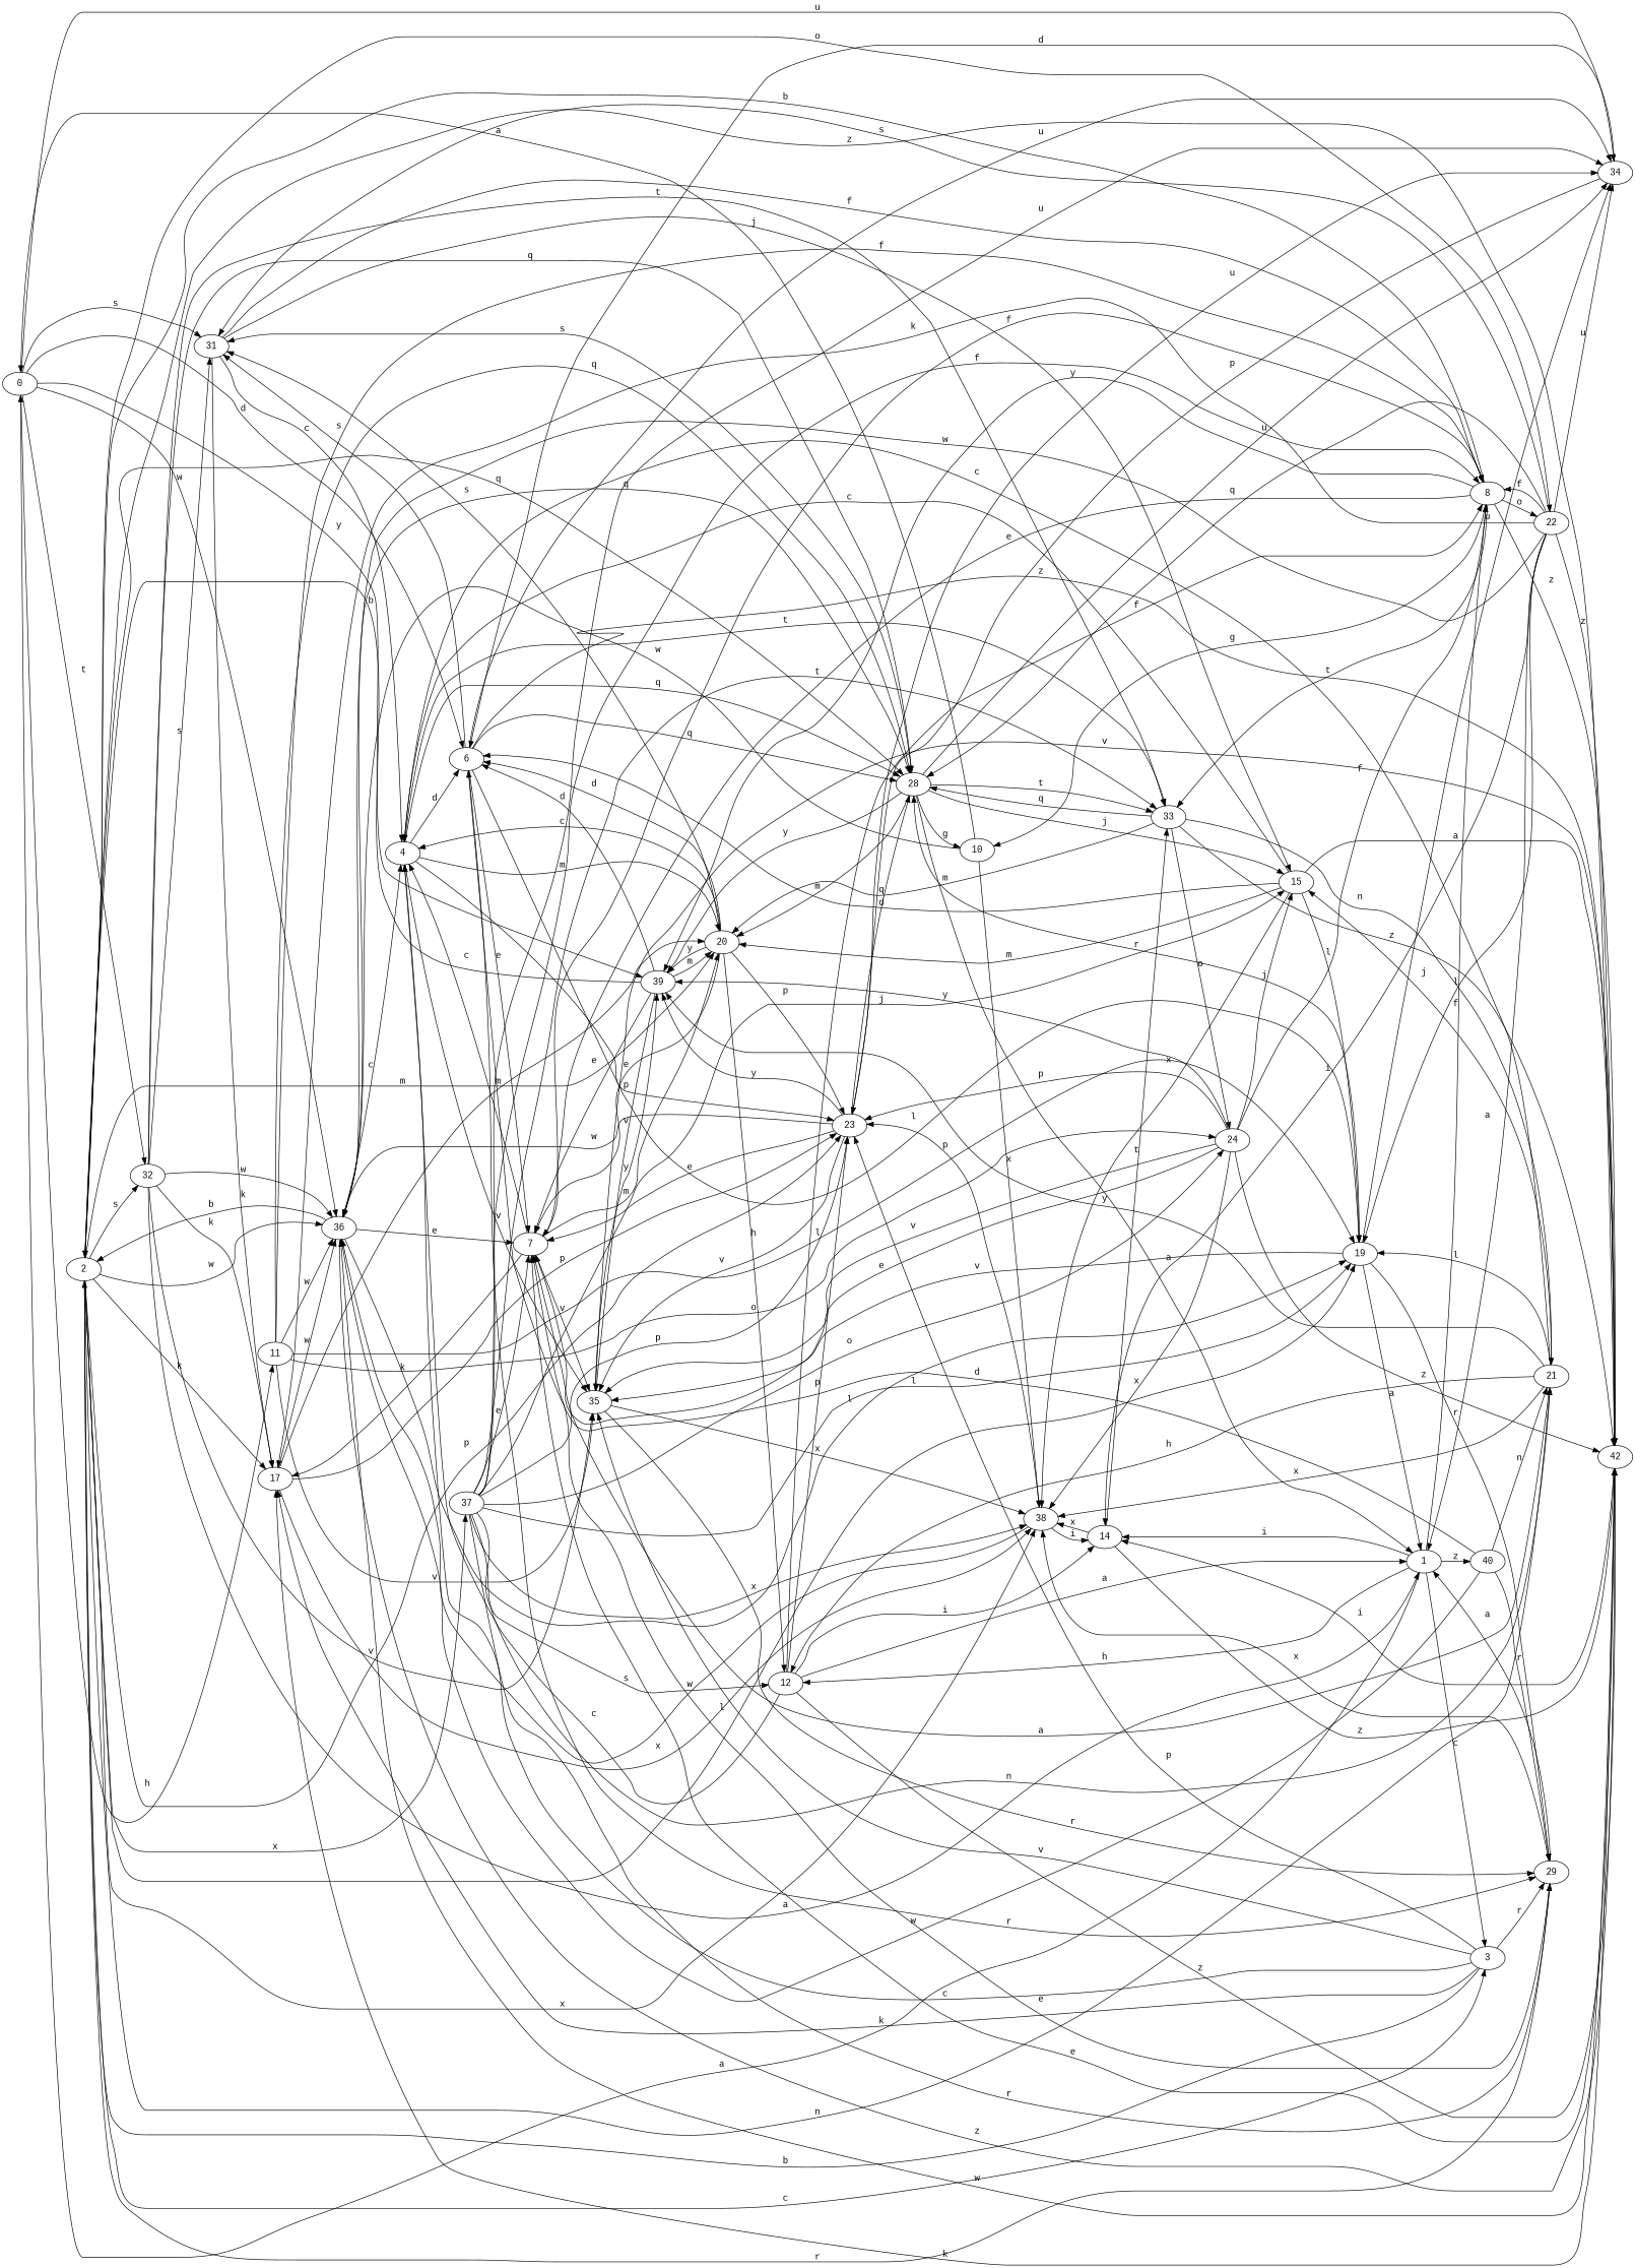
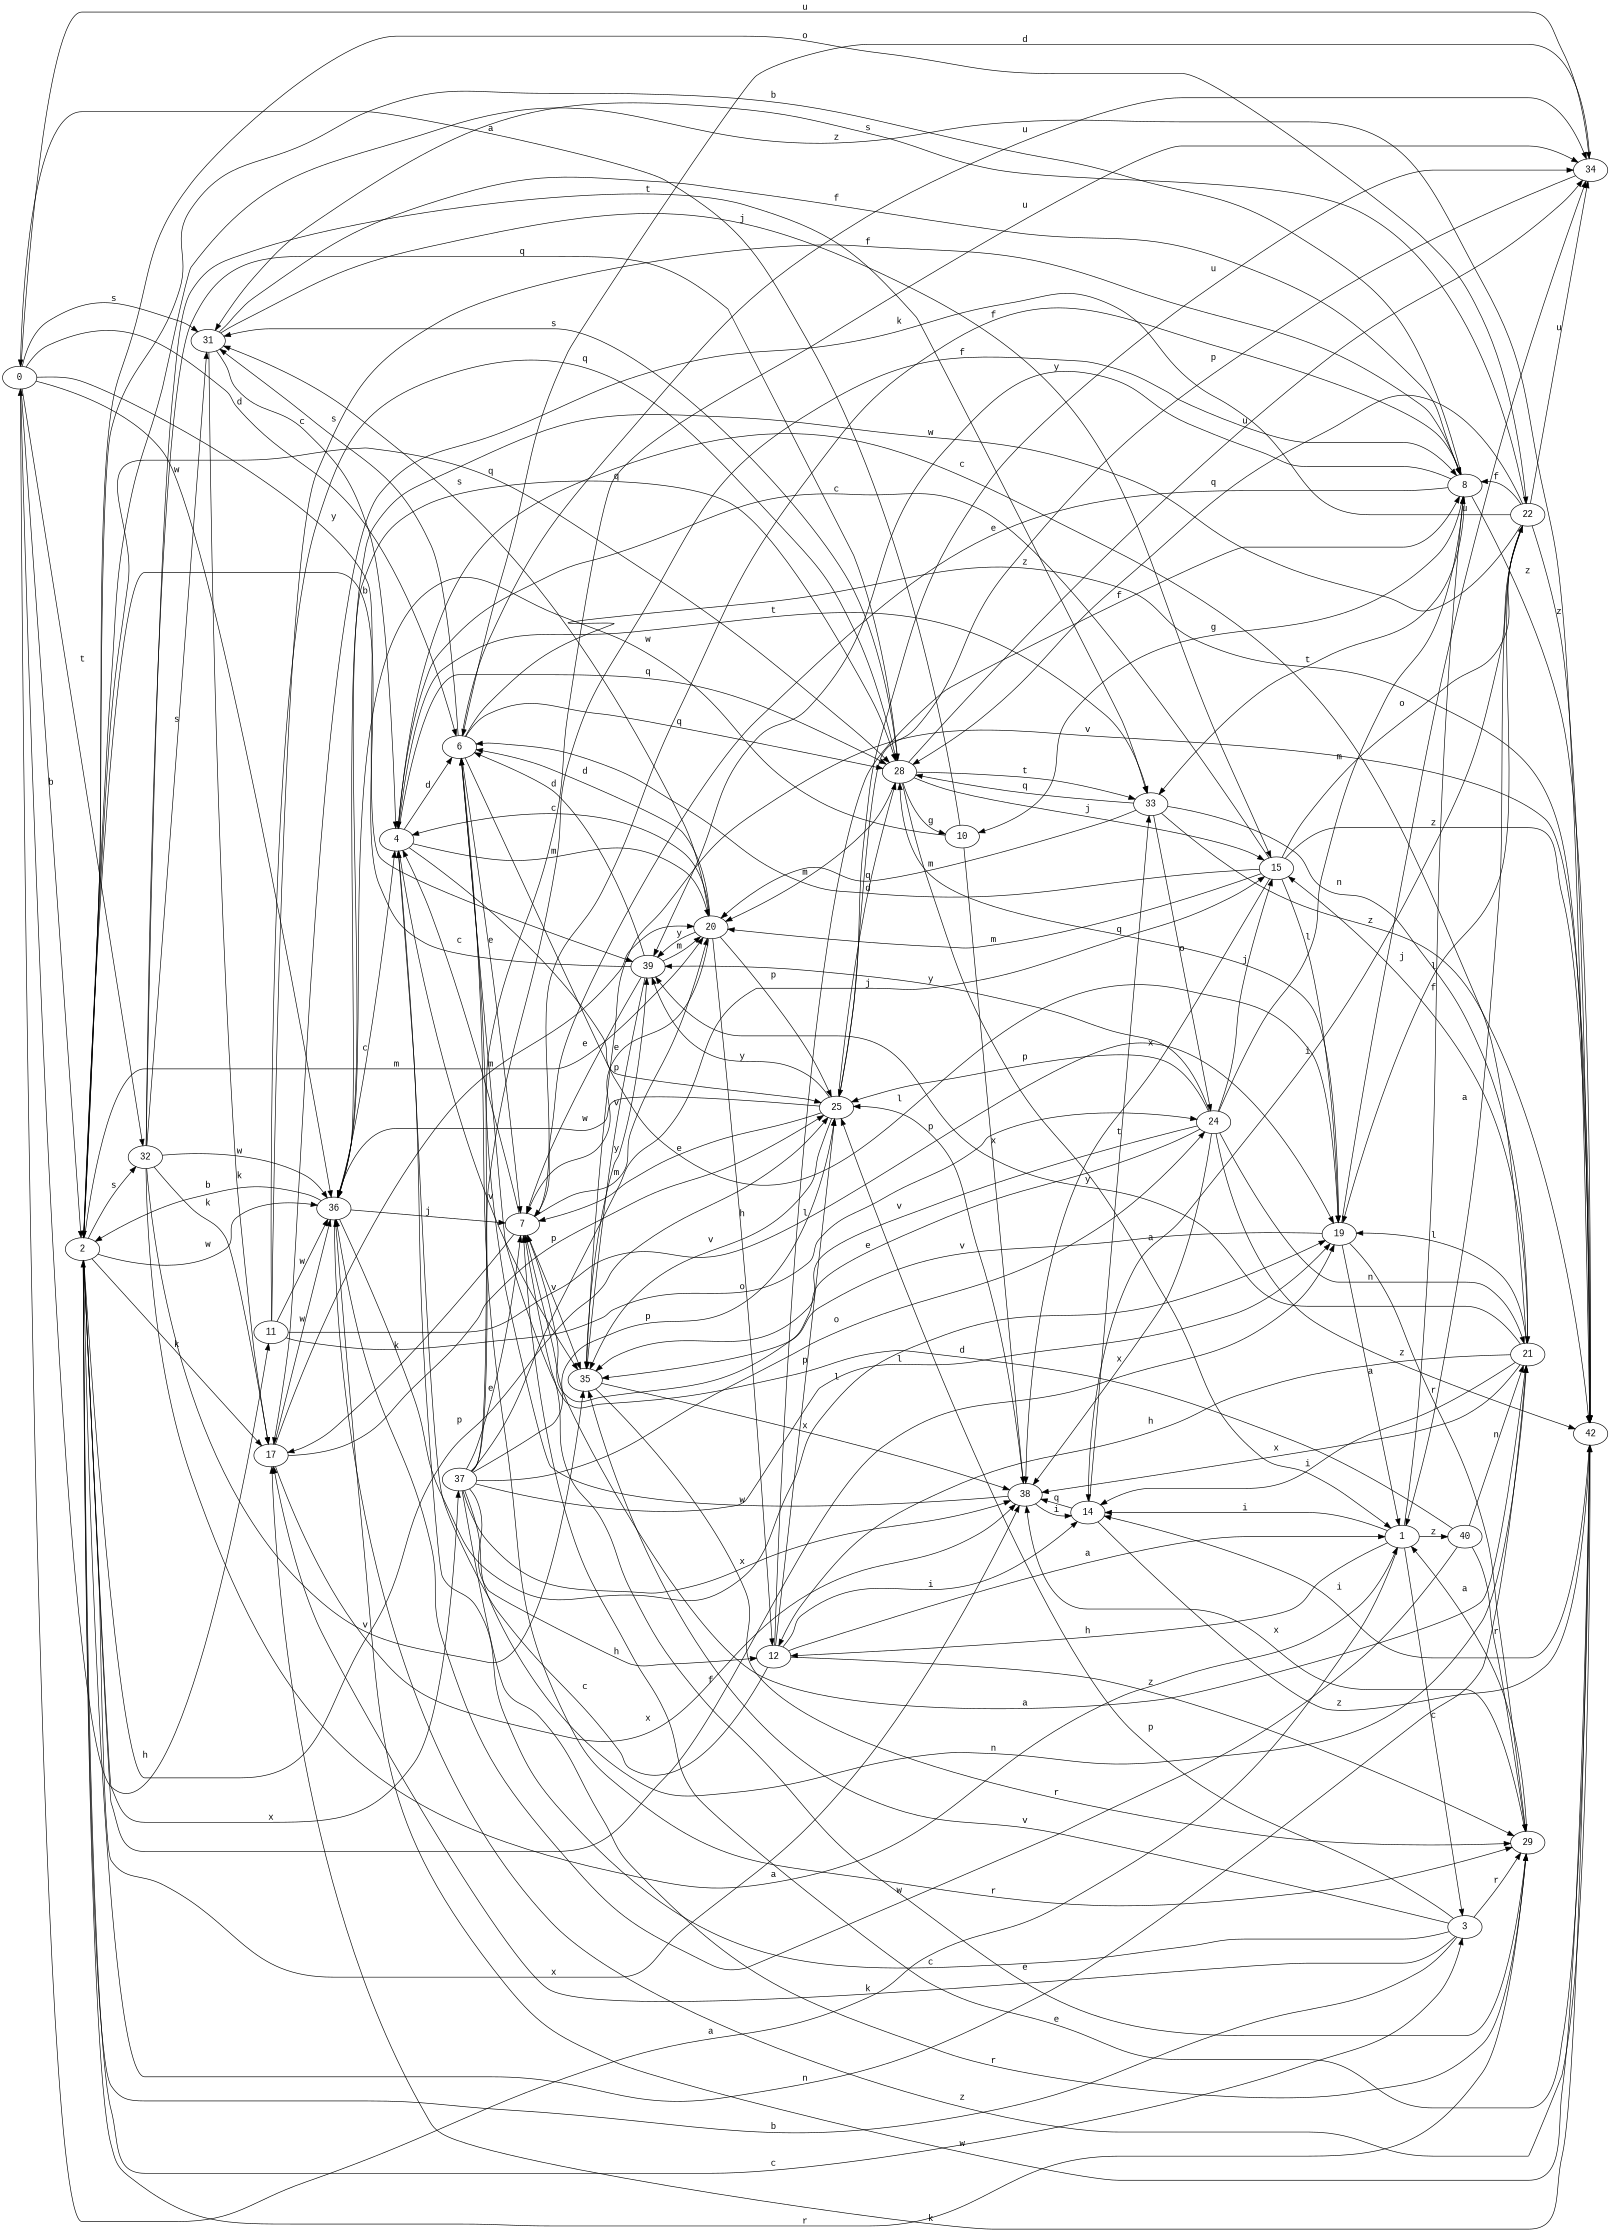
  strict digraph {
    fontname="Liberation Mono"
    rankdir=LR
    node [fontname="Liberation Mono"]
    edge [fontname="Liberation Mono"]
    0
    2
    6
    11
    31
    32
    34
    36
    39
    3
    17
    19
    20
    21
    22
-   25 [label=23]
+   25
    28
    29
    37
    38
    42
    7
    8
    35
    24
    4
    15
    1
    33
    12
    14
    40
    10
+   0 -> 2 [label=b]
    0 -> 6 [label=d]
    0 -> 11 [label=h]
    0 -> 31 [label=s]
    0 -> 32 [label=t]
    0 -> 34 [label=u]
    0 -> 36 [label=w]
    0 -> 39 [label=y]
    2 -> 32 [label=s]
    2 -> 36 [label=w]
    2 -> 3 [label=c]
    2 -> 17 [label=k]
-   2 -> 19 [label=l]
+   2 -> 19 [label=f]
    2 -> 20 [label=m]
    2 -> 21 [label=n]
    2 -> 22 [label=o]
    2 -> 25 [label=p]
    2 -> 28 [label=q]
    2 -> 29 [label=r]
    2 -> 37 [label=x]
    2 -> 38 [label=x]
    2 -> 42 [label=z]
    6 -> 31 [label=s]
    6 -> 34 [label=u]
    6 -> 19 [label=l]
    6 -> 28 [label=q]
    6 -> 29 [label=r]
    6 -> 42 [label=z]
    6 -> 7 [label=e]
    11 -> 36 [label=w]
    11 -> 19 [label=l]
    11 -> 28 [label=q]
    11 -> 8 [label=f]
-   11 -> 35 [label=v]
    11 -> 24 [label=o]
    31 -> 17 [label=k]
    31 -> 8 [label=f]
    31 -> 4 [label=c]
    31 -> 15 [label=j]
    32 -> 31 [label=s]
    32 -> 36 [label=w]
    32 -> 17 [label=k]
    32 -> 28 [label=q]
    32 -> 35 [label=v]
    32 -> 1 [label=a]
    32 -> 33 [label=t]
    34 -> 6 [label=d]
    34 -> 25 [label=p]
    36 -> 2 [label=b]
    36 -> 19 [label=l]
    36 -> 28 [label=q]
    36 -> 42 [label=z]
-   36 -> 7 [label=e]
+   36 -> 7 [label=j]
    36 -> 4 [label=c]
    39 -> 2 [label=b]
    39 -> 6 [label=d]
    39 -> 20 [label=m]
    39 -> 7 [label=e]
    39 -> 35 [label=v]
    3 -> 2 [label=b]
    3 -> 17 [label=k]
    3 -> 25 [label=p]
    3 -> 29 [label=r]
    3 -> 35 [label=v]
    3 -> 4 [label=c]
    17 -> 36 [label=w]
    17 -> 20 [label=m]
    17 -> 25 [label=p]
    17 -> 38 [label=x]
    19 -> 34 [label=u]
-   19 -> 28 [label=r]
+   19 -> 28 [label=q]
    19 -> 29 [label=r]
    19 -> 35 [label=v]
    19 -> 1 [label=a]
    20 -> 6 [label=d]
    20 -> 31 [label=s]
    20 -> 39 [label=y]
    20 -> 25 [label=p]
    20 -> 7 [label=e]
    20 -> 4 [label=c]
    20 -> 12 [label=h]
    21 -> 39 [label=y]
    21 -> 19 [label=l]
    21 -> 38 [label=x]
    21 -> 7 [label=a]
    21 -> 4 [label=c]
    21 -> 15 [label=j]
    21 -> 12 [label=h]
+   21 -> 14 [label=i]
    22 -> 31 [label=s]
    22 -> 34 [label=u]
    22 -> 36 [label=w]
    22 -> 17 [label=k]
    22 -> 19 [label=l]
    22 -> 28 [label=q]
    22 -> 42 [label=z]
    22 -> 8 [label=f]
    22 -> 1 [label=a]
    22 -> 14 [label=i]
    25 -> 34 [label=u]
    25 -> 36 [label=w]
    25 -> 39 [label=y]
    25 -> 28 [label=q]
    25 -> 7 [label=e]
    25 -> 35 [label=v]
    28 -> 31 [label=s]
    28 -> 34 [label=u]
-   28 -> 39 [label=y]
    28 -> 20 [label=m]
    28 -> 15 [label=j]
    28 -> 1 [label=a]
    28 -> 33 [label=t]
    28 -> 10 [label=g]
    29 -> 38 [label=x]
    29 -> 7 [label=e]
    29 -> 1 [label=a]
    37 -> 34 [label=u]
    37 -> 19 [label=l]
    37 -> 21 [label=n]
    37 -> 25 [label=p]
    37 -> 29 [label=r]
    37 -> 38 [label=x]
    37 -> 7 [label=e]
    37 -> 8 [label=f]
    37 -> 24 [label=o]
    37 -> 15 [label=j]
-   37 -> 33 [label=t]
-   37 -> 12 [label=s]
-   38 -> 36 [label=w]
+   37 -> 12 [label=h]
+   38 -> 6 [label=w]
    38 -> 25 [label=p]
    38 -> 14 [label=i]
    42 -> 36 [label=w]
    42 -> 17 [label=k]
    42 -> 7 [label=e]
    42 -> 35 [label=v]
    42 -> 14 [label=i]
    7 -> 17 [label=k]
    7 -> 20 [label=m]
    7 -> 8 [label=f]
    7 -> 35 [label=v]
    7 -> 4 [label=c]
    8 -> 2 [label=b]
    8 -> 39 [label=y]
-   8 -> 22 [label=o]
+   15 -> 22 [label=o]
    8 -> 42 [label=z]
    8 -> 7 [label=e]
    8 -> 33 [label=t]
    8 -> 10 [label=g]
    35 -> 39 [label=y]
    35 -> 29 [label=r]
    35 -> 38 [label=x]
    24 -> 39 [label=y]
+   24 -> 21 [label=n]
    24 -> 25 [label=p]
    24 -> 38 [label=x]
    24 -> 42 [label=z]
    24 -> 7 [label=e]
-   24 -> 8 [label=f]
+   24 -> 8 [label=m]
    24 -> 35 [label=v]
    24 -> 15 [label=j]
    4 -> 6 [label=d]
    4 -> 20 [label=m]
    4 -> 25 [label=p]
    4 -> 28 [label=q]
    4 -> 35 [label=v]
    4 -> 33 [label=t]
    15 -> 6 [label=d]
    15 -> 19 [label=l]
    15 -> 20 [label=m]
    15 -> 38 [label=x]
-   15 -> 42 [label=a]
+   15 -> 42 [label=z]
    15 -> 4 [label=c]
    1 -> 0 [label=a]
    1 -> 3 [label=c]
    1 -> 8 [label=f]
    1 -> 12 [label=h]
    1 -> 14 [label=i]
    1 -> 40 [label=z]
    33 -> 20 [label=m]
    33 -> 21 [label=n]
    33 -> 28 [label=q]
    33 -> 42 [label=z]
    33 -> 24 [label=o]
    12 -> 25 [label=p]
-   12 -> 42 [label=z]
+   12 -> 29 [label=z]
    12 -> 8 [label=f]
    12 -> 4 [label=c]
    12 -> 1 [label=a]
    12 -> 14 [label=i]
-   14 -> 38 [label=x]
+   14 -> 38 [label=q]
    14 -> 42 [label=z]
    14 -> 33 [label=t]
    40 -> 6 [label=d]
    40 -> 36 [label=w]
    40 -> 21 [label=n]
    40 -> 29 [label=r]
    10 -> 0 [label=a]
    10 -> 36 [label=w]
    10 -> 38 [label=x]
  }
